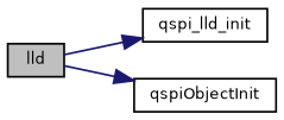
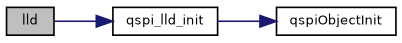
  digraph {
    rankdir=LR
    node [color=black fontname=Helvetica fontsize=8 shape=record]
    edge [color=midnightblue fontname=Helvetica fontsize=8 labelfontname=Helvetica labelfontsize=8 style=solid]
    n1 [fillcolor=grey75 fontcolor=black height=0.2 label=lld style=filled width=0.4]
    n2 [height=0.2 label=qspi_lld_init width=0.4]
    n3 [height=0.2 label=qspiObjectInit width=0.4]
    n1 -> n2
-   n1 -> n3
+   n2 -> n3
  }
